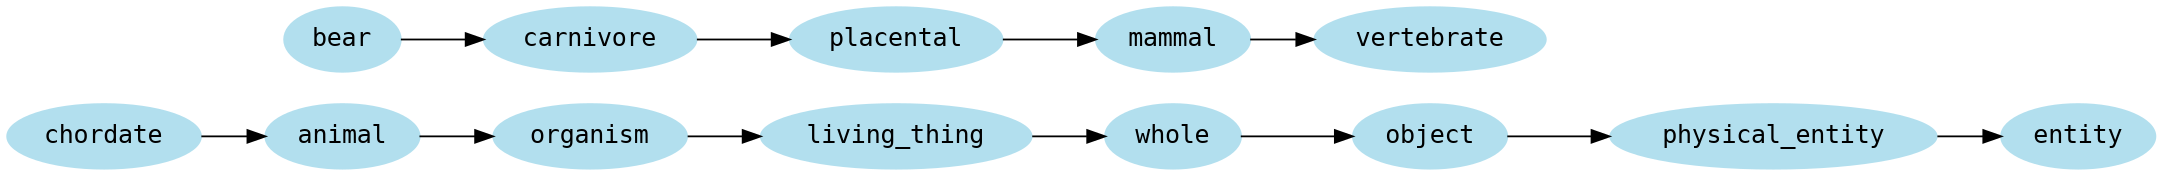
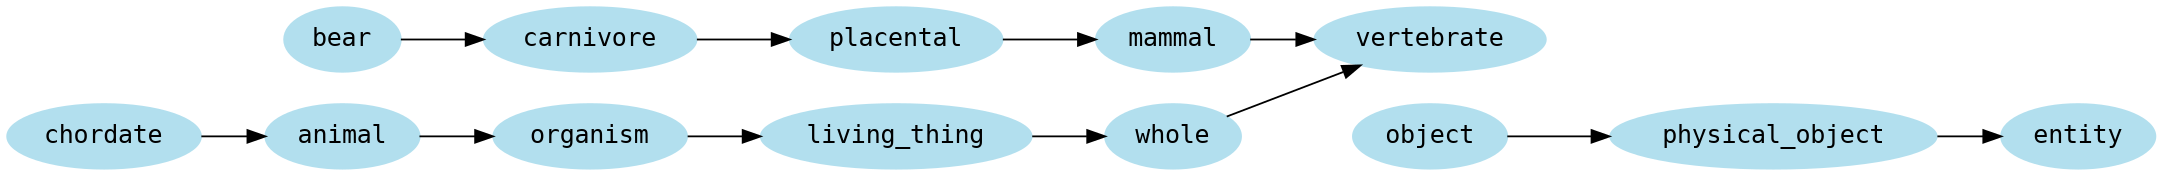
  digraph {
    fontname="DejaVu Sans Mono"
    rankdir=LR
    node [color=lightblue2 fontname="DejaVu Sans Mono" style=filled]
    edge [fontname="DejaVu Sans Mono"]
    bear
    carnivore
    placental
    mammal
    vertebrate
    chordate
    animal
    organism
    living_thing
    whole
    object
-   physical_entity
+   physical_entity [label=physical_object]
    entity
    bear -> carnivore
    carnivore -> placental
    placental -> mammal
    mammal -> vertebrate
    chordate -> animal
    animal -> organism
    organism -> living_thing
    living_thing -> whole
-   whole -> object
+   whole -> vertebrate
    object -> physical_entity
    physical_entity -> entity
  }
